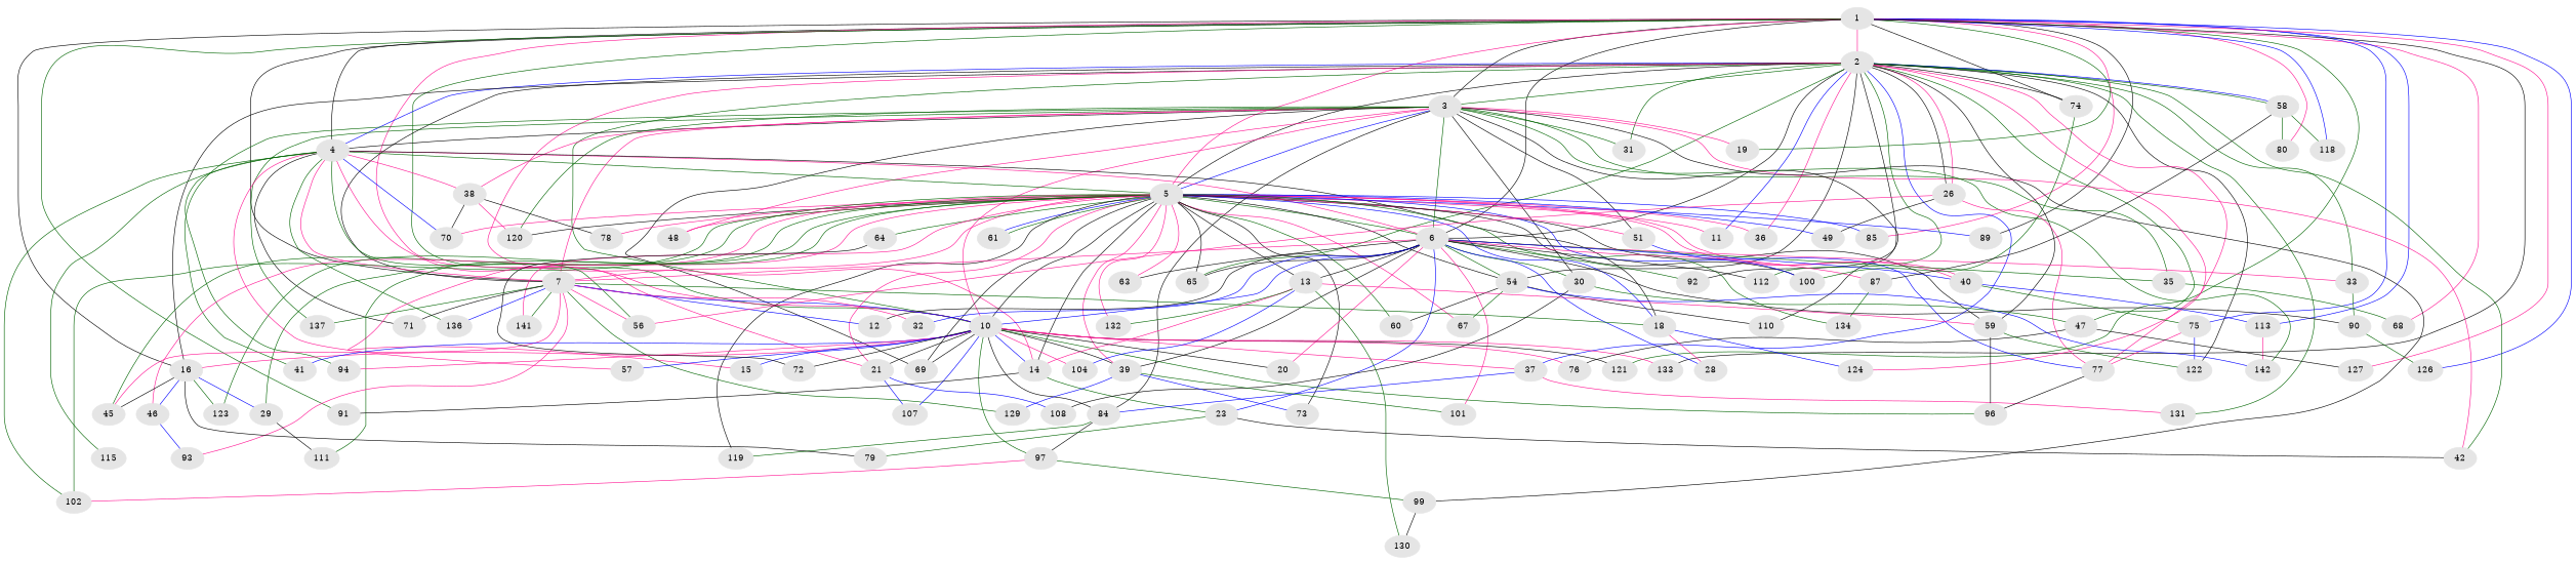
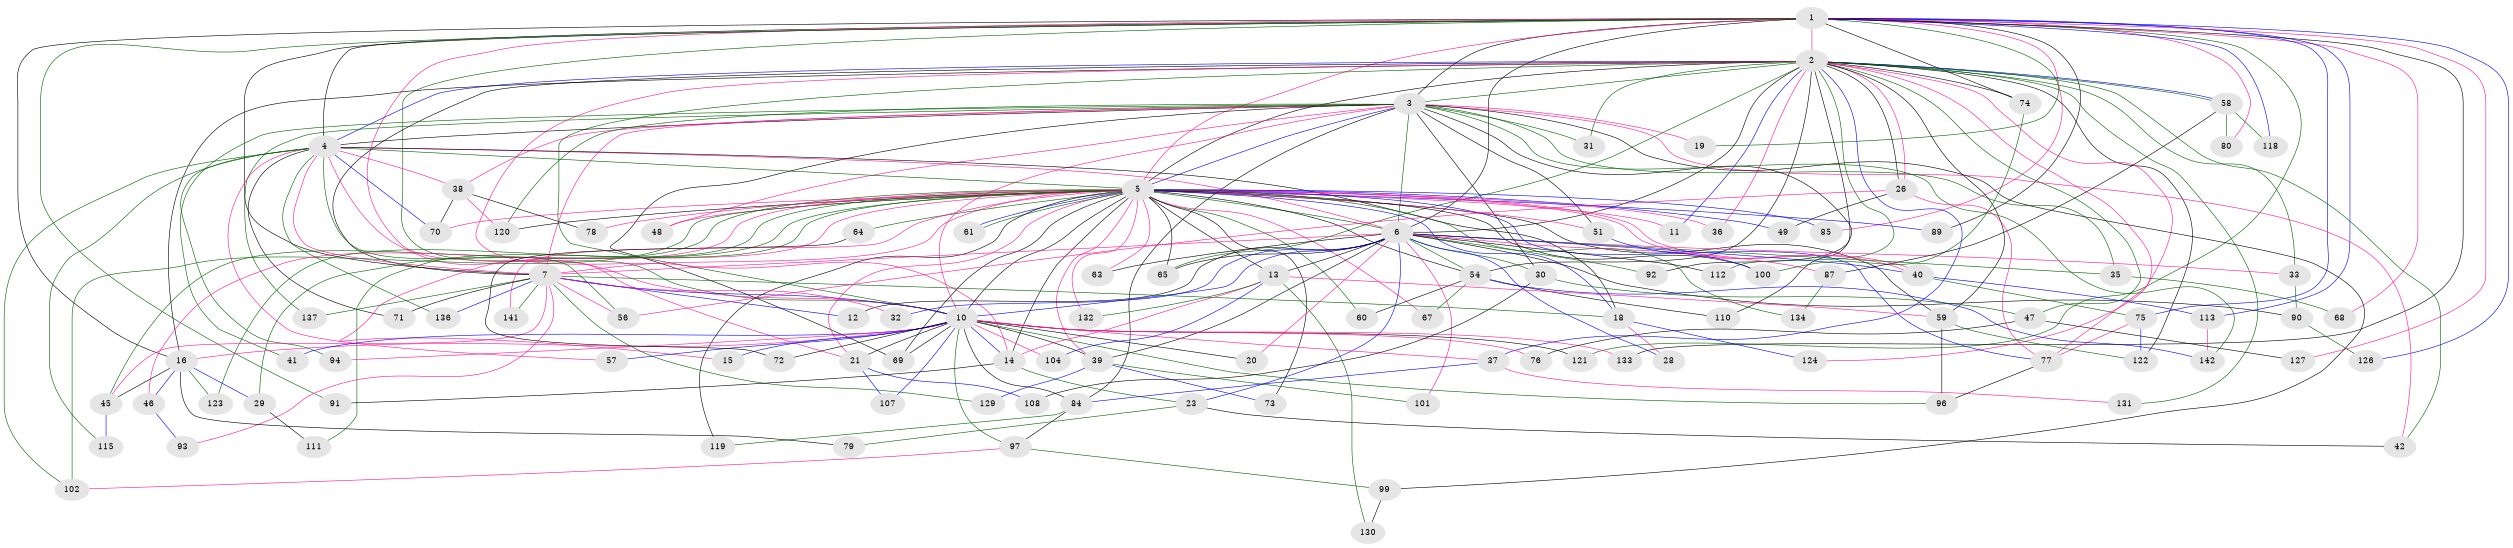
  graph {
    node [color=gray90 style=filled]
    edge [color=black]
    1 [super="+34"]
    2 [super="+62"]
    3 [super="+24"]
    4 [super="+53"]
    5 [super="+8"]
    6 [super="+9"]
    7 [super="+17"]
    10 [super="+50"]
    16 [super="+22"]
    19
    21 [super="+25"]
    68
    74
    75 [super="+135"]
    80
    85
    89
    91 [super="+105"]
    113
    118
    121
    126
    127
    133
    11
    14 [super="+103"]
    26 [super="+95"]
    31
    33
    36
    37
    42 [super="+52"]
    47
    54 [super="+55"]
    58 [super="+86"]
    59 [super="+106"]
    65 [super="+83"]
    77 [super="+81"]
    92
    112
    122 [super="+128"]
    124
    131
    30
    35
    38 [super="+117"]
    41
    48
    51 [super="+139"]
    69 [super="+114"]
    84 [super="+109"]
    99
    110
    120 [super="+125"]
    137
    142 [super="+143"]
    18 [super="+43"]
    56 [super="+140"]
    57
    70
    71
    94
    102 [super="+116"]
    115
    136
    13 [super="+27"]
    15
    29
    39 [super="+88"]
    40 [super="+44"]
    45 [super="+82"]
    46
    49
    60
    61
    63
    64
    67
    73
    78
    100
    111
    119
    123
    132
    134
    141
    12
    20
    23
    28
    32
    87
    90
    101
    93
    129
    72
    76
    96 [super="+138"]
    97
    104
    107
    79
    108
    130
    1 -- 2 [color=deeppink]
    1 -- 3
    1 -- 4
    1 -- 5 [color=deeppink weight=2]
    1 -- 6 [weight=3]
    1 -- 7
    1 -- 10 [color=darkgreen]
    1 -- 16
    1 -- 19 [color=darkgreen]
    1 -- 21 [color=deeppink]
    1 -- 68 [color=deeppink]
    1 -- 74
    1 -- 75 [color=blue]
    1 -- 80 [color=deeppink]
    1 -- 85 [color=deeppink]
    1 -- 89
    1 -- 91 [color=darkgreen weight=2]
    1 -- 113 [color=blue]
    1 -- 118 [color=blue]
    1 -- 121 [color=darkgreen]
    1 -- 126 [color=blue]
    1 -- 127 [color=deeppink]
    1 -- 133
    2 -- 3 [color=darkgreen]
    2 -- 4 [color=blue]
    2 -- 5 [weight=2]
    2 -- 6 [weight=3]
    2 -- 7
    2 -- 10 [color=darkgreen weight=2]
    2 -- 16
    2 -- 74
    2 -- 11 [color=blue]
    2 -- 14 [color=deeppink]
    2 -- 26
    2 -- 26 [color=deeppink]
    2 -- 31 [color=darkgreen]
    2 -- 33 [color=darkgreen]
    2 -- 36 [color=deeppink]
    2 -- 37 [color=blue]
    2 -- 42 [color=darkgreen]
    2 -- 47 [color=darkgreen]
    2 -- 54
    2 -- 58 [color=darkgreen weight=2]
    2 -- 58 [color=blue]
    2 -- 59
    2 -- 65 [color=darkgreen]
    2 -- 77 [color=deeppink]
    2 -- 92
    2 -- 112 [color=darkgreen]
    2 -- 122
    2 -- 124 [color=deeppink]
    2 -- 131 [color=darkgreen]
    3 -- 4
    3 -- 5 [color=blue weight=2]
    3 -- 6 [color=darkgreen weight=2]
    3 -- 7 [color=deeppink]
    3 -- 10 [color=deeppink]
    3 -- 19 [color=deeppink]
    3 -- 31 [color=darkgreen]
    3 -- 42 [color=deeppink]
    3 -- 30
    3 -- 35 [color=darkgreen]
    3 -- 38 [color=deeppink]
    3 -- 41 [color=darkgreen]
    3 -- 48 [color=deeppink]
    3 -- 51
    3 -- 69
    3 -- 84
    3 -- 99
    3 -- 110
    3 -- 120 [color=darkgreen]
    3 -- 137 [color=darkgreen]
    3 -- 142 [color=darkgreen]
    4 -- 5 [color=darkgreen weight=3]
    4 -- 6 [color=deeppink weight=2]
    4 -- 7 [color=deeppink]
    4 -- 10 [color=deeppink]
    4 -- 38 [color=deeppink]
    4 -- 18
    4 -- 56 [color=darkgreen]
    4 -- 57 [color=deeppink]
    4 -- 70 [color=blue]
    4 -- 71
    4 -- 94 [color=darkgreen]
    4 -- 102 [color=darkgreen]
    4 -- 115 [color=darkgreen]
    4 -- 136 [color=darkgreen]
    5 -- 6 [color=darkgreen weight=4]
    5 -- 7 [color=deeppink weight=2]
    5 -- 10 [weight=2]
    5 -- 21 [color=deeppink]
    5 -- 85 [color=blue]
    5 -- 89 [color=blue]
    5 -- 11 [color=deeppink]
    5 -- 14
    5 -- 36 [color=deeppink]
    5 -- 54
    5 -- 59
    5 -- 65
    5 -- 77 [color=blue]
    5 -- 48 [color=deeppink]
    5 -- 51 [color=deeppink]
    5 -- 69
    5 -- 120
    5 -- 18 [color=blue]
    5 -- 70 [color=deeppink]
    5 -- 102 [color=darkgreen]
    5 -- 13
    5 -- 15 [color=deeppink]
    5 -- 29 [color=darkgreen]
    5 -- 39 [color=deeppink]
    5 -- 40 [color=deeppink]
    5 -- 40 [color=deeppink]
    5 -- 45 [color=darkgreen]
    5 -- 46 [color=deeppink]
    5 -- 49 [color=blue]
    5 -- 60 [color=darkgreen]
    5 -- 61 [color=blue]
    5 -- 61 [color=darkgreen]
    5 -- 63 [color=deeppink]
    5 -- 64 [color=darkgreen]
    5 -- 67 [color=deeppink]
    5 -- 73
    5 -- 78 [color=deeppink]
    5 -- 100
    5 -- 111 [color=darkgreen]
    5 -- 119
    5 -- 123 [color=darkgreen]
    5 -- 132 [color=deeppink]
    5 -- 134 [color=darkgreen]
    5 -- 141 [color=deeppink]
    6 -- 7 [color=deeppink weight=2]
    6 -- 10 [color=blue weight=2]
    6 -- 33 [color=deeppink]
    6 -- 54 [color=darkgreen]
    6 -- 65
    6 -- 92 [color=darkgreen]
    6 -- 112
    6 -- 30 [color=darkgreen]
    6 -- 35 [color=darkgreen]
    6 -- 13
    6 -- 39
    6 -- 40 [color=blue]
    6 -- 63
    6 -- 12
    6 -- 20 [color=deeppink]
    6 -- 23 [color=blue]
    6 -- 28 [color=blue]
    6 -- 32 [color=blue]
    6 -- 87 [color=deeppink]
    6 -- 90
    6 -- 101 [color=deeppink]
    7 -- 10 [color=blue weight=2]
    7 -- 137 [color=darkgreen]
    7 -- 18 [color=darkgreen]
    7 -- 56 [color=deeppink]
    7 -- 71
    7 -- 136 [color=blue]
    7 -- 45 [color=deeppink]
    7 -- 141 [color=darkgreen]
    7 -- 12 [color=blue]
    7 -- 32 [color=deeppink]
    7 -- 93 [color=deeppink]
    7 -- 129 [color=darkgreen]
    10 -- 16 [color=deeppink]
    10 -- 21
    10 -- 121
    10 -- 133 [color=deeppink]
    10 -- 14 [color=blue]
    10 -- 37 [color=deeppink]
    10 -- 41 [color=blue]
    10 -- 69
    10 -- 84
    10 -- 57 [color=blue]
    10 -- 94 [color=deeppink]
    10 -- 15 [color=blue]
    10 -- 39
    10 -- 20
    10 -- 72
    10 -- 76 [color=deeppink]
    10 -- 96 [color=darkgreen]
    10 -- 97 [color=darkgreen]
    10 -- 104 [color=deeppink]
    10 -- 107 [color=blue]
    16 -- 29 [color=blue]
    16 -- 45
    16 -- 46 [color=blue]
    16 -- 123 [color=darkgreen]
    16 -- 79
    21 -- 107 [color=blue]
    21 -- 108 [color=blue]
    74 -- 100 [color=darkgreen]
    75 -- 77 [color=deeppink weight=2]
    75 -- 122 [color=blue]
    113 -- 142 [color=deeppink]
    14 -- 91
    14 -- 23 [color=darkgreen]
    26 -- 77 [color=deeppink]
    26 -- 56 [color=deeppink]
    26 -- 49
    33 -- 90 [color=darkgreen]
    37 -- 131 [color=deeppink]
    37 -- 84 [color=blue]
    47 -- 127
    47 -- 76
    54 -- 110
    54 -- 142 [color=blue]
    54 -- 60
    54 -- 67 [color=darkgreen]
    58 -- 80 [color=darkgreen]
    58 -- 118 [color=darkgreen]
    58 -- 87
    59 -- 122 [color=darkgreen]
    59 -- 96
    77 -- 96
    30 -- 47 [color=darkgreen]
    30 -- 108
    35 -- 68 [color=darkgreen]
    38 -- 120 [color=deeppink]
    38 -- 70
    38 -- 78
    51 -- 100 [color=blue]
    84 -- 119 [color=darkgreen]
    84 -- 97
    99 -- 130
    18 -- 124 [color=blue]
    18 -- 28 [color=deeppink]
    13 -- 14 [color=deeppink]
    13 -- 59 [color=deeppink]
    13 -- 132 [color=darkgreen]
    13 -- 104 [color=blue]
    13 -- 130 [color=darkgreen]
    29 -- 111
    39 -- 73 [color=blue]
    39 -- 101 [color=darkgreen]
    39 -- 129 [color=blue]
    40 -- 75 [color=darkgreen]
    40 -- 113 [color=blue]
+   45 -- 115 [color=blue]
    46 -- 93 [color=blue]
    64 -- 72
    23 -- 42
    23 -- 79 [color=darkgreen]
    87 -- 134 [color=darkgreen]
    90 -- 126 [color=darkgreen]
    97 -- 99 [color=darkgreen]
    97 -- 102 [color=deeppink]
  }
